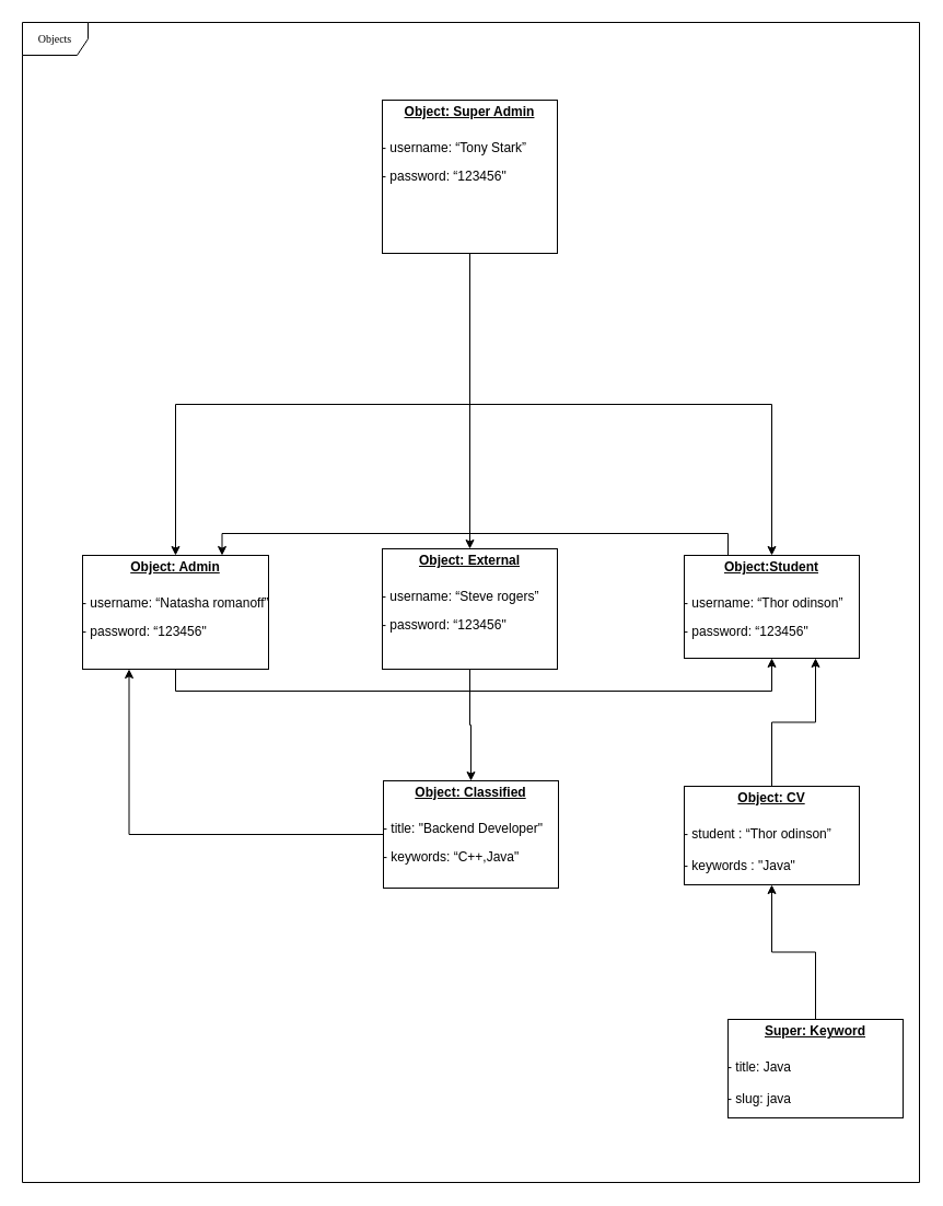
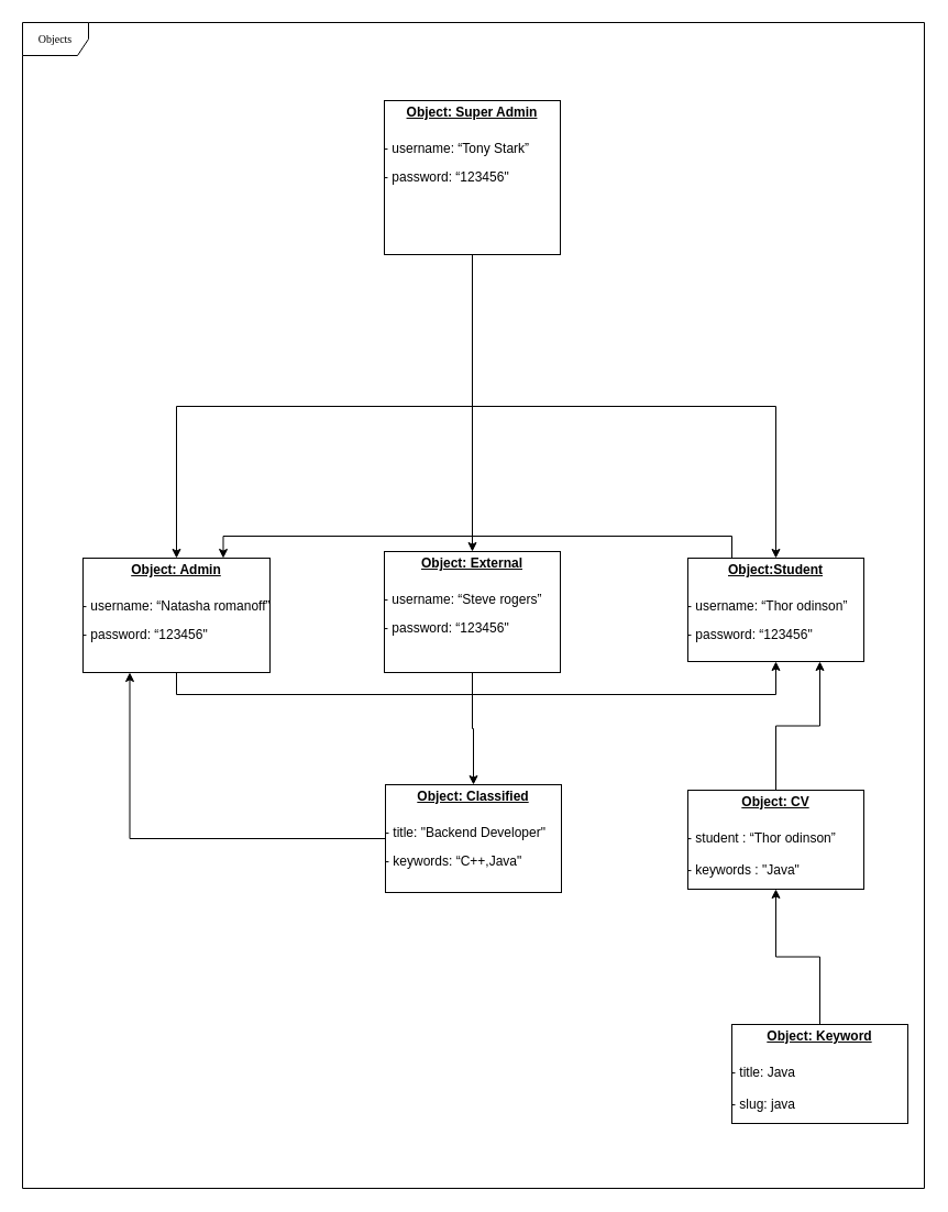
  <mxCell id="0" />
  <mxCell id="1" parent="0" />
  <mxCell id="2" value="Objects" style="shape=umlFrame;whiteSpace=wrap;html=1;rounded=0;shadow=0;comic=0;labelBackgroundColor=none;strokeColor=#000000;strokeWidth=1;fillColor=#ffffff;fontFamily=Verdana;fontSize=10;fontColor=#000000;align=center;" parent="1" vertex="1"><mxGeometry x="20" y="20" width="820" height="1060" as="geometry" /></mxCell>
  <mxCell id="3" style="edgeStyle=orthogonalEdgeStyle;rounded=0;orthogonalLoop=1;jettySize=auto;html=1;entryX=0.5;entryY=0;entryDx=0;entryDy=0;" parent="1" source="6" target="10" edge="1"><mxGeometry relative="1" as="geometry" /></mxCell>
  <mxCell id="4" style="edgeStyle=orthogonalEdgeStyle;rounded=0;orthogonalLoop=1;jettySize=auto;html=1;exitX=0.5;exitY=1;exitDx=0;exitDy=0;entryX=0.5;entryY=0;entryDx=0;entryDy=0;" parent="1" source="6" target="12" edge="1"><mxGeometry relative="1" as="geometry" /></mxCell>
  <mxCell id="5" style="edgeStyle=orthogonalEdgeStyle;rounded=0;orthogonalLoop=1;jettySize=auto;html=1;exitX=0.5;exitY=1;exitDx=0;exitDy=0;entryX=0.5;entryY=0;entryDx=0;entryDy=0;" parent="1" source="6" target="8" edge="1"><mxGeometry relative="1" as="geometry" /></mxCell>
  <mxCell id="6" value="&lt;p style=&quot;margin: 0px ; margin-top: 4px ; text-align: center ; text-decoration: underline&quot;&gt;&lt;b&gt;Object: Super Admin&lt;/b&gt;&lt;/p&gt;&lt;p style=&quot;margin: 0px ; margin-top: 4px ; text-align: center ; text-decoration: underline&quot;&gt;&lt;b&gt;&lt;br&gt;&lt;/b&gt;&lt;/p&gt;&lt;span&gt;- username: “Tony Stark”&lt;/span&gt;&lt;span&gt;&lt;br&gt;&lt;/span&gt;&lt;p&gt;&lt;span&gt;- password: “123456&quot;&lt;/span&gt;&lt;span&gt;&lt;br&gt;&lt;/span&gt;&lt;/p&gt;&lt;p&gt;&lt;span&gt;&lt;br&gt;&lt;/span&gt;&lt;/p&gt;" style="verticalAlign=top;align=left;overflow=fill;fontSize=12;fontFamily=Helvetica;html=1;" parent="1" vertex="1"><mxGeometry x="349" y="91" width="160" height="140" as="geometry" /></mxCell>
  <mxCell id="7" style="edgeStyle=orthogonalEdgeStyle;rounded=0;orthogonalLoop=1;jettySize=auto;html=1;exitX=0.5;exitY=1;exitDx=0;exitDy=0;entryX=0.5;entryY=1;entryDx=0;entryDy=0;" parent="1" source="8" target="12" edge="1"><mxGeometry relative="1" as="geometry" /></mxCell>
  <mxCell id="8" value="&lt;p style=&quot;margin: 0px ; margin-top: 4px ; text-align: center ; text-decoration: underline&quot;&gt;&lt;b&gt;Object: Admin&lt;/b&gt;&lt;/p&gt;&lt;p style=&quot;margin: 0px ; margin-top: 4px ; text-align: center ; text-decoration: underline&quot;&gt;&lt;b&gt;&lt;br&gt;&lt;/b&gt;&lt;/p&gt;&lt;span&gt;- username: “Natasha romanoff”&lt;/span&gt;&lt;span&gt;&lt;br&gt;&lt;/span&gt;&lt;p&gt;&lt;span&gt;- password: “123456&quot;&lt;/span&gt;&lt;span&gt;&lt;br&gt;&lt;/span&gt;&lt;/p&gt;&lt;p&gt;&lt;span&gt;&lt;br&gt;&lt;/span&gt;&lt;/p&gt;" style="verticalAlign=top;align=left;overflow=fill;fontSize=12;fontFamily=Helvetica;html=1;" parent="1" vertex="1"><mxGeometry x="75" y="507" width="170" height="104" as="geometry" /></mxCell>
  <mxCell id="9" style="edgeStyle=orthogonalEdgeStyle;rounded=0;orthogonalLoop=1;jettySize=auto;html=1;exitX=0.5;exitY=1;exitDx=0;exitDy=0;entryX=0.5;entryY=0;entryDx=0;entryDy=0;" parent="1" source="10" target="16" edge="1"><mxGeometry relative="1" as="geometry" /></mxCell>
  <mxCell id="10" value="&lt;p style=&quot;margin: 0px ; margin-top: 4px ; text-align: center ; text-decoration: underline&quot;&gt;&lt;b&gt;Object: External&lt;/b&gt;&lt;/p&gt;&lt;p style=&quot;margin: 0px ; margin-top: 4px ; text-align: center ; text-decoration: underline&quot;&gt;&lt;b&gt;&lt;br&gt;&lt;/b&gt;&lt;/p&gt;&lt;span&gt;- username: “Steve rogers”&lt;/span&gt;&lt;span&gt;&lt;br&gt;&lt;/span&gt;&lt;p&gt;&lt;span&gt;- password: “123456&quot;&lt;/span&gt;&lt;span&gt;&lt;br&gt;&lt;/span&gt;&lt;/p&gt;&lt;p&gt;&lt;span&gt;&lt;br&gt;&lt;/span&gt;&lt;/p&gt;" style="verticalAlign=top;align=left;overflow=fill;fontSize=12;fontFamily=Helvetica;html=1;" parent="1" vertex="1"><mxGeometry x="349" y="501" width="160" height="110" as="geometry" /></mxCell>
  <mxCell id="11" style="edgeStyle=orthogonalEdgeStyle;rounded=0;orthogonalLoop=1;jettySize=auto;html=1;exitX=0.25;exitY=0;exitDx=0;exitDy=0;entryX=0.75;entryY=0;entryDx=0;entryDy=0;" parent="1" source="12" target="8" edge="1"><mxGeometry relative="1" as="geometry" /></mxCell>
  <mxCell id="12" value="&lt;p style=&quot;margin: 0px ; margin-top: 4px ; text-align: center ; text-decoration: underline&quot;&gt;&lt;b&gt;Object:Student&lt;/b&gt;&lt;/p&gt;&lt;p style=&quot;margin: 0px ; margin-top: 4px ; text-align: center ; text-decoration: underline&quot;&gt;&lt;b&gt;&lt;br&gt;&lt;/b&gt;&lt;/p&gt;&lt;span&gt;- username: “Thor odinson”&lt;/span&gt;&lt;span&gt;&lt;br&gt;&lt;/span&gt;&lt;p&gt;&lt;span&gt;- password: “123456&quot;&lt;/span&gt;&lt;span&gt;&lt;br&gt;&lt;/span&gt;&lt;/p&gt;&lt;p&gt;&lt;span&gt;&lt;br&gt;&lt;/span&gt;&lt;/p&gt;" style="verticalAlign=top;align=left;overflow=fill;fontSize=12;fontFamily=Helvetica;html=1;" parent="1" vertex="1"><mxGeometry x="625" y="507" width="160" height="94" as="geometry" /></mxCell>
  <mxCell id="13" style="edgeStyle=orthogonalEdgeStyle;rounded=0;orthogonalLoop=1;jettySize=auto;html=1;exitX=0.5;exitY=0;exitDx=0;exitDy=0;entryX=0.75;entryY=1;entryDx=0;entryDy=0;" parent="1" source="14" target="12" edge="1"><mxGeometry relative="1" as="geometry" /></mxCell>
  <mxCell id="14" value="&lt;p style=&quot;margin: 0px ; margin-top: 4px ; text-align: center ; text-decoration: underline&quot;&gt;&lt;b&gt;Object: CV&lt;/b&gt;&lt;/p&gt;&lt;p style=&quot;margin: 0px ; margin-top: 4px ; text-align: center ; text-decoration: underline&quot;&gt;&lt;b&gt;&lt;br&gt;&lt;/b&gt;&lt;/p&gt;&lt;span&gt;- student : “Thor odinson”&lt;br&gt;&lt;/span&gt;&lt;span&gt;&lt;br&gt;- keywords : &quot;Java&quot;&lt;br&gt;&lt;/span&gt;&lt;p&gt;&lt;span&gt;&lt;br&gt;&lt;/span&gt;&lt;/p&gt;" style="verticalAlign=top;align=left;overflow=fill;fontSize=12;fontFamily=Helvetica;html=1;" parent="1" vertex="1"><mxGeometry x="625" y="718" width="160" height="90" as="geometry" /></mxCell>
  <mxCell id="15" style="edgeStyle=orthogonalEdgeStyle;rounded=0;orthogonalLoop=1;jettySize=auto;html=1;exitX=0;exitY=0.5;exitDx=0;exitDy=0;entryX=0.25;entryY=1;entryDx=0;entryDy=0;" parent="1" source="16" target="8" edge="1"><mxGeometry relative="1" as="geometry" /></mxCell>
  <mxCell id="16" value="&lt;p style=&quot;margin: 0px ; margin-top: 4px ; text-align: center ; text-decoration: underline&quot;&gt;&lt;b&gt;Object: Classified&lt;/b&gt;&lt;/p&gt;&lt;p style=&quot;margin: 0px ; margin-top: 4px ; text-align: center ; text-decoration: underline&quot;&gt;&lt;b&gt;&lt;br&gt;&lt;/b&gt;&lt;/p&gt;&lt;span&gt;- title: &quot;Backend Developer&quot;&lt;/span&gt;&lt;span&gt;&lt;br&gt;&lt;/span&gt;&lt;p&gt;&lt;span&gt;- keywords:&amp;nbsp;“C++,Java&quot;&lt;/span&gt;&lt;span&gt;&lt;br&gt;&lt;/span&gt;&lt;/p&gt;&lt;p&gt;&lt;span&gt;&lt;br&gt;&lt;/span&gt;&lt;/p&gt;" style="verticalAlign=top;align=left;overflow=fill;fontSize=12;fontFamily=Helvetica;html=1;" parent="1" vertex="1"><mxGeometry x="350" y="713" width="160" height="98" as="geometry" /></mxCell>
  <mxCell id="17" style="edgeStyle=orthogonalEdgeStyle;rounded=0;orthogonalLoop=1;jettySize=auto;html=1;exitX=0.5;exitY=0;exitDx=0;exitDy=0;entryX=0.5;entryY=1;entryDx=0;entryDy=0;" parent="1" source="18" target="14" edge="1"><mxGeometry relative="1" as="geometry" /></mxCell>
- <mxCell id="18" value="&lt;p style=&quot;margin: 0px ; margin-top: 4px ; text-align: center ; text-decoration: underline&quot;&gt;&lt;b&gt;Super: Keyword&lt;/b&gt;&lt;/p&gt;&lt;p style=&quot;margin: 0px ; margin-top: 4px ; text-align: center ; text-decoration: underline&quot;&gt;&lt;b&gt;&lt;br&gt;&lt;/b&gt;&lt;/p&gt;&lt;span&gt;- title: Java&lt;br&gt;&lt;br&gt;- slug: java&amp;nbsp;&lt;br&gt;&lt;/span&gt;&lt;p&gt;&lt;span&gt;&lt;br&gt;&lt;/span&gt;&lt;/p&gt;" style="verticalAlign=top;align=left;overflow=fill;fontSize=12;fontFamily=Helvetica;html=1;" parent="1" vertex="1"><mxGeometry x="665" y="931" width="160" height="90" as="geometry" /></mxCell>
+ <mxCell id="18" value="&lt;p style=&quot;margin: 0px ; margin-top: 4px ; text-align: center ; text-decoration: underline&quot;&gt;&lt;b&gt;Object: Keyword&lt;/b&gt;&lt;/p&gt;&lt;p style=&quot;margin: 0px ; margin-top: 4px ; text-align: center ; text-decoration: underline&quot;&gt;&lt;b&gt;&lt;br&gt;&lt;/b&gt;&lt;/p&gt;&lt;span&gt;- title: Java&lt;br&gt;&lt;br&gt;- slug: java&amp;nbsp;&lt;br&gt;&lt;/span&gt;&lt;p&gt;&lt;span&gt;&lt;br&gt;&lt;/span&gt;&lt;/p&gt;" style="verticalAlign=top;align=left;overflow=fill;fontSize=12;fontFamily=Helvetica;html=1;" parent="1" vertex="1"><mxGeometry x="665" y="931" width="160" height="90" as="geometry" /></mxCell>
